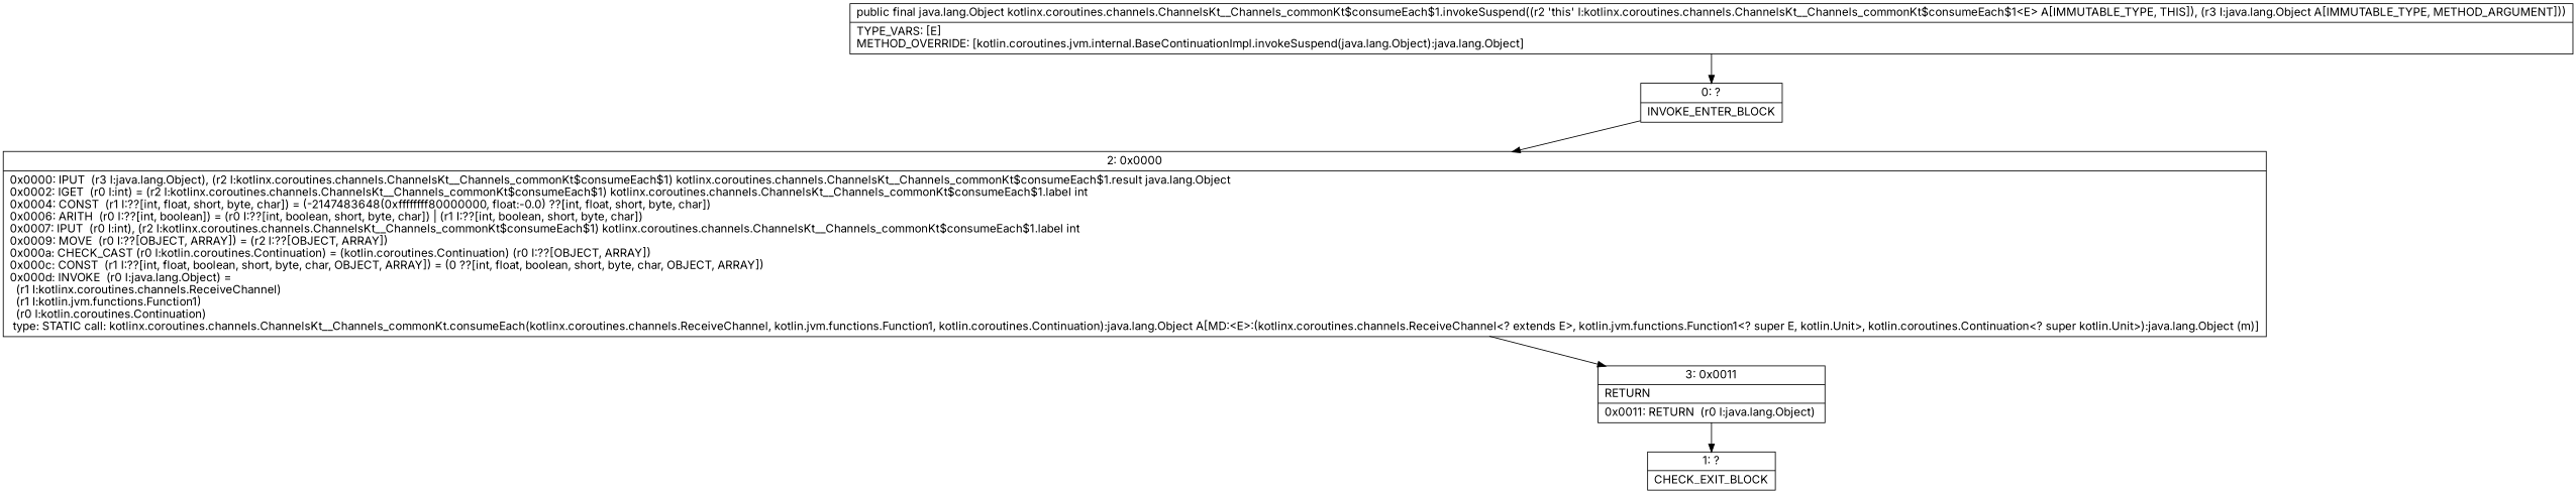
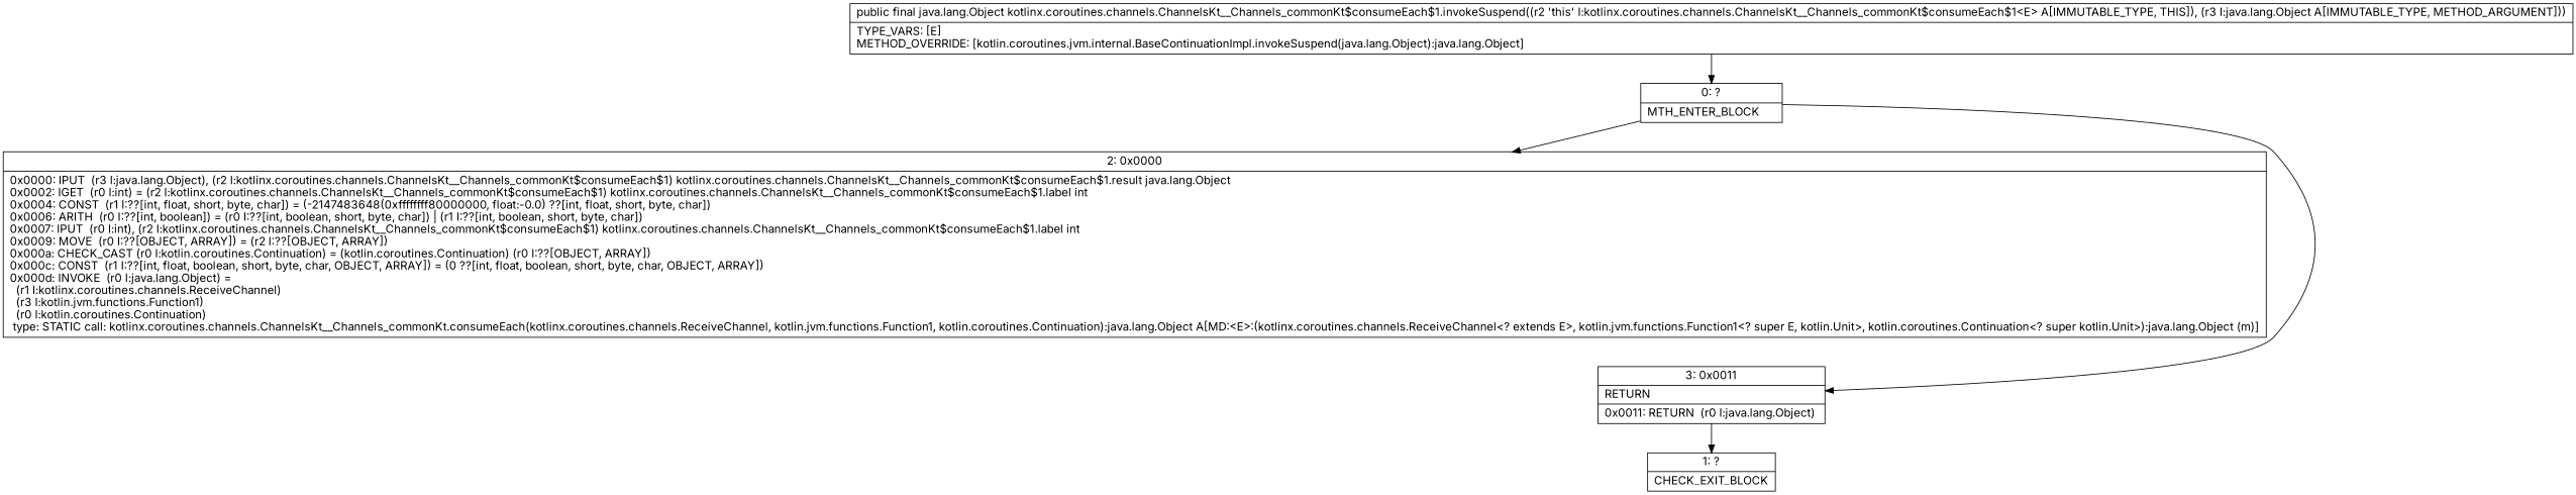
  digraph {
    fontname=Inter
    node [fontname=Inter shape=record]
    edge [fontname=Inter]
-   n1 [label="{0\:\ ?|INVOKE_ENTER_BLOCK\l}"]
-   n2 [label="{2\:\ 0x0000|0x0000: IPUT  (r3 I:java.lang.Object), (r2 I:kotlinx.coroutines.channels.ChannelsKt__Channels_commonKt$consumeEach$1) kotlinx.coroutines.channels.ChannelsKt__Channels_commonKt$consumeEach$1.result java.lang.Object \l0x0002: IGET  (r0 I:int) = (r2 I:kotlinx.coroutines.channels.ChannelsKt__Channels_commonKt$consumeEach$1) kotlinx.coroutines.channels.ChannelsKt__Channels_commonKt$consumeEach$1.label int \l0x0004: CONST  (r1 I:??[int, float, short, byte, char]) = (\-2147483648(0xffffffff80000000, float:\-0.0) ??[int, float, short, byte, char]) \l0x0006: ARITH  (r0 I:??[int, boolean]) = (r0 I:??[int, boolean, short, byte, char]) \| (r1 I:??[int, boolean, short, byte, char]) \l0x0007: IPUT  (r0 I:int), (r2 I:kotlinx.coroutines.channels.ChannelsKt__Channels_commonKt$consumeEach$1) kotlinx.coroutines.channels.ChannelsKt__Channels_commonKt$consumeEach$1.label int \l0x0009: MOVE  (r0 I:??[OBJECT, ARRAY]) = (r2 I:??[OBJECT, ARRAY]) \l0x000a: CHECK_CAST (r0 I:kotlin.coroutines.Continuation) = (kotlin.coroutines.Continuation) (r0 I:??[OBJECT, ARRAY]) \l0x000c: CONST  (r1 I:??[int, float, boolean, short, byte, char, OBJECT, ARRAY]) = (0 ??[int, float, boolean, short, byte, char, OBJECT, ARRAY]) \l0x000d: INVOKE  (r0 I:java.lang.Object) = \l  (r1 I:kotlinx.coroutines.channels.ReceiveChannel)\l  (r1 I:kotlin.jvm.functions.Function1)\l  (r0 I:kotlin.coroutines.Continuation)\l type: STATIC call: kotlinx.coroutines.channels.ChannelsKt__Channels_commonKt.consumeEach(kotlinx.coroutines.channels.ReceiveChannel, kotlin.jvm.functions.Function1, kotlin.coroutines.Continuation):java.lang.Object A[MD:\<E\>:(kotlinx.coroutines.channels.ReceiveChannel\<? extends E\>, kotlin.jvm.functions.Function1\<? super E, kotlin.Unit\>, kotlin.coroutines.Continuation\<? super kotlin.Unit\>):java.lang.Object (m)]\l}"]
+   n1 [label="{0\:\ ?|MTH_ENTER_BLOCK\l}"]
+   n2 [label="{2\:\ 0x0000|0x0000: IPUT  (r3 I:java.lang.Object), (r2 I:kotlinx.coroutines.channels.ChannelsKt__Channels_commonKt$consumeEach$1) kotlinx.coroutines.channels.ChannelsKt__Channels_commonKt$consumeEach$1.result java.lang.Object \l0x0002: IGET  (r0 I:int) = (r2 I:kotlinx.coroutines.channels.ChannelsKt__Channels_commonKt$consumeEach$1) kotlinx.coroutines.channels.ChannelsKt__Channels_commonKt$consumeEach$1.label int \l0x0004: CONST  (r1 I:??[int, float, short, byte, char]) = (\-2147483648(0xffffffff80000000, float:\-0.0) ??[int, float, short, byte, char]) \l0x0006: ARITH  (r0 I:??[int, boolean]) = (r0 I:??[int, boolean, short, byte, char]) \| (r1 I:??[int, boolean, short, byte, char]) \l0x0007: IPUT  (r0 I:int), (r2 I:kotlinx.coroutines.channels.ChannelsKt__Channels_commonKt$consumeEach$1) kotlinx.coroutines.channels.ChannelsKt__Channels_commonKt$consumeEach$1.label int \l0x0009: MOVE  (r0 I:??[OBJECT, ARRAY]) = (r2 I:??[OBJECT, ARRAY]) \l0x000a: CHECK_CAST (r0 I:kotlin.coroutines.Continuation) = (kotlin.coroutines.Continuation) (r0 I:??[OBJECT, ARRAY]) \l0x000c: CONST  (r1 I:??[int, float, boolean, short, byte, char, OBJECT, ARRAY]) = (0 ??[int, float, boolean, short, byte, char, OBJECT, ARRAY]) \l0x000d: INVOKE  (r0 I:java.lang.Object) = \l  (r1 I:kotlinx.coroutines.channels.ReceiveChannel)\l  (r3 I:kotlin.jvm.functions.Function1)\l  (r0 I:kotlin.coroutines.Continuation)\l type: STATIC call: kotlinx.coroutines.channels.ChannelsKt__Channels_commonKt.consumeEach(kotlinx.coroutines.channels.ReceiveChannel, kotlin.jvm.functions.Function1, kotlin.coroutines.Continuation):java.lang.Object A[MD:\<E\>:(kotlinx.coroutines.channels.ReceiveChannel\<? extends E\>, kotlin.jvm.functions.Function1\<? super E, kotlin.Unit\>, kotlin.coroutines.Continuation\<? super kotlin.Unit\>):java.lang.Object (m)]\l}"]
    n3 [label="{3\:\ 0x0011|RETURN\l|0x0011: RETURN  (r0 I:java.lang.Object) \l}"]
    n4 [label="{1\:\ ?|CHECK_EXIT_BLOCK\l}"]
    n5 [label="{public final java.lang.Object kotlinx.coroutines.channels.ChannelsKt__Channels_commonKt$consumeEach$1.invokeSuspend((r2 'this' I:kotlinx.coroutines.channels.ChannelsKt__Channels_commonKt$consumeEach$1\<E\> A[IMMUTABLE_TYPE, THIS]), (r3 I:java.lang.Object A[IMMUTABLE_TYPE, METHOD_ARGUMENT]))  | TYPE_VARS: [E]\lMETHOD_OVERRIDE: [kotlin.coroutines.jvm.internal.BaseContinuationImpl.invokeSuspend(java.lang.Object):java.lang.Object]\l}"]
    n1 -> n2
-   n2 -> n3
+   n1 -> n3
    n3 -> n4
    n5 -> n1
  }
